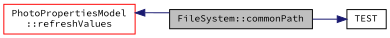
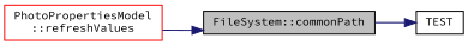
  digraph {
    fontname="Source Code Pro"
    rankdir=RL
    node [color=black fillcolor=white fontname="Source Code Pro" fontsize=10 shape=record style=filled]
    edge [color=midnightblue dir=back fontname="Source Code Pro" fontsize=10 labelfontname=Helvetica labelfontsize=10 style=solid]
    n1 [fillcolor=grey75 fontcolor=black height=0.2 label="FileSystem::commonPath" width=0.4]
    n2 [color=red height=0.2 label="PhotoPropertiesModel\l::refreshValues" width=0.4]
    n3 [height=0.2 label=TEST width=0.4]
-   n2 -> n1
+   n1 -> n2
    n3 -> n1
  }
